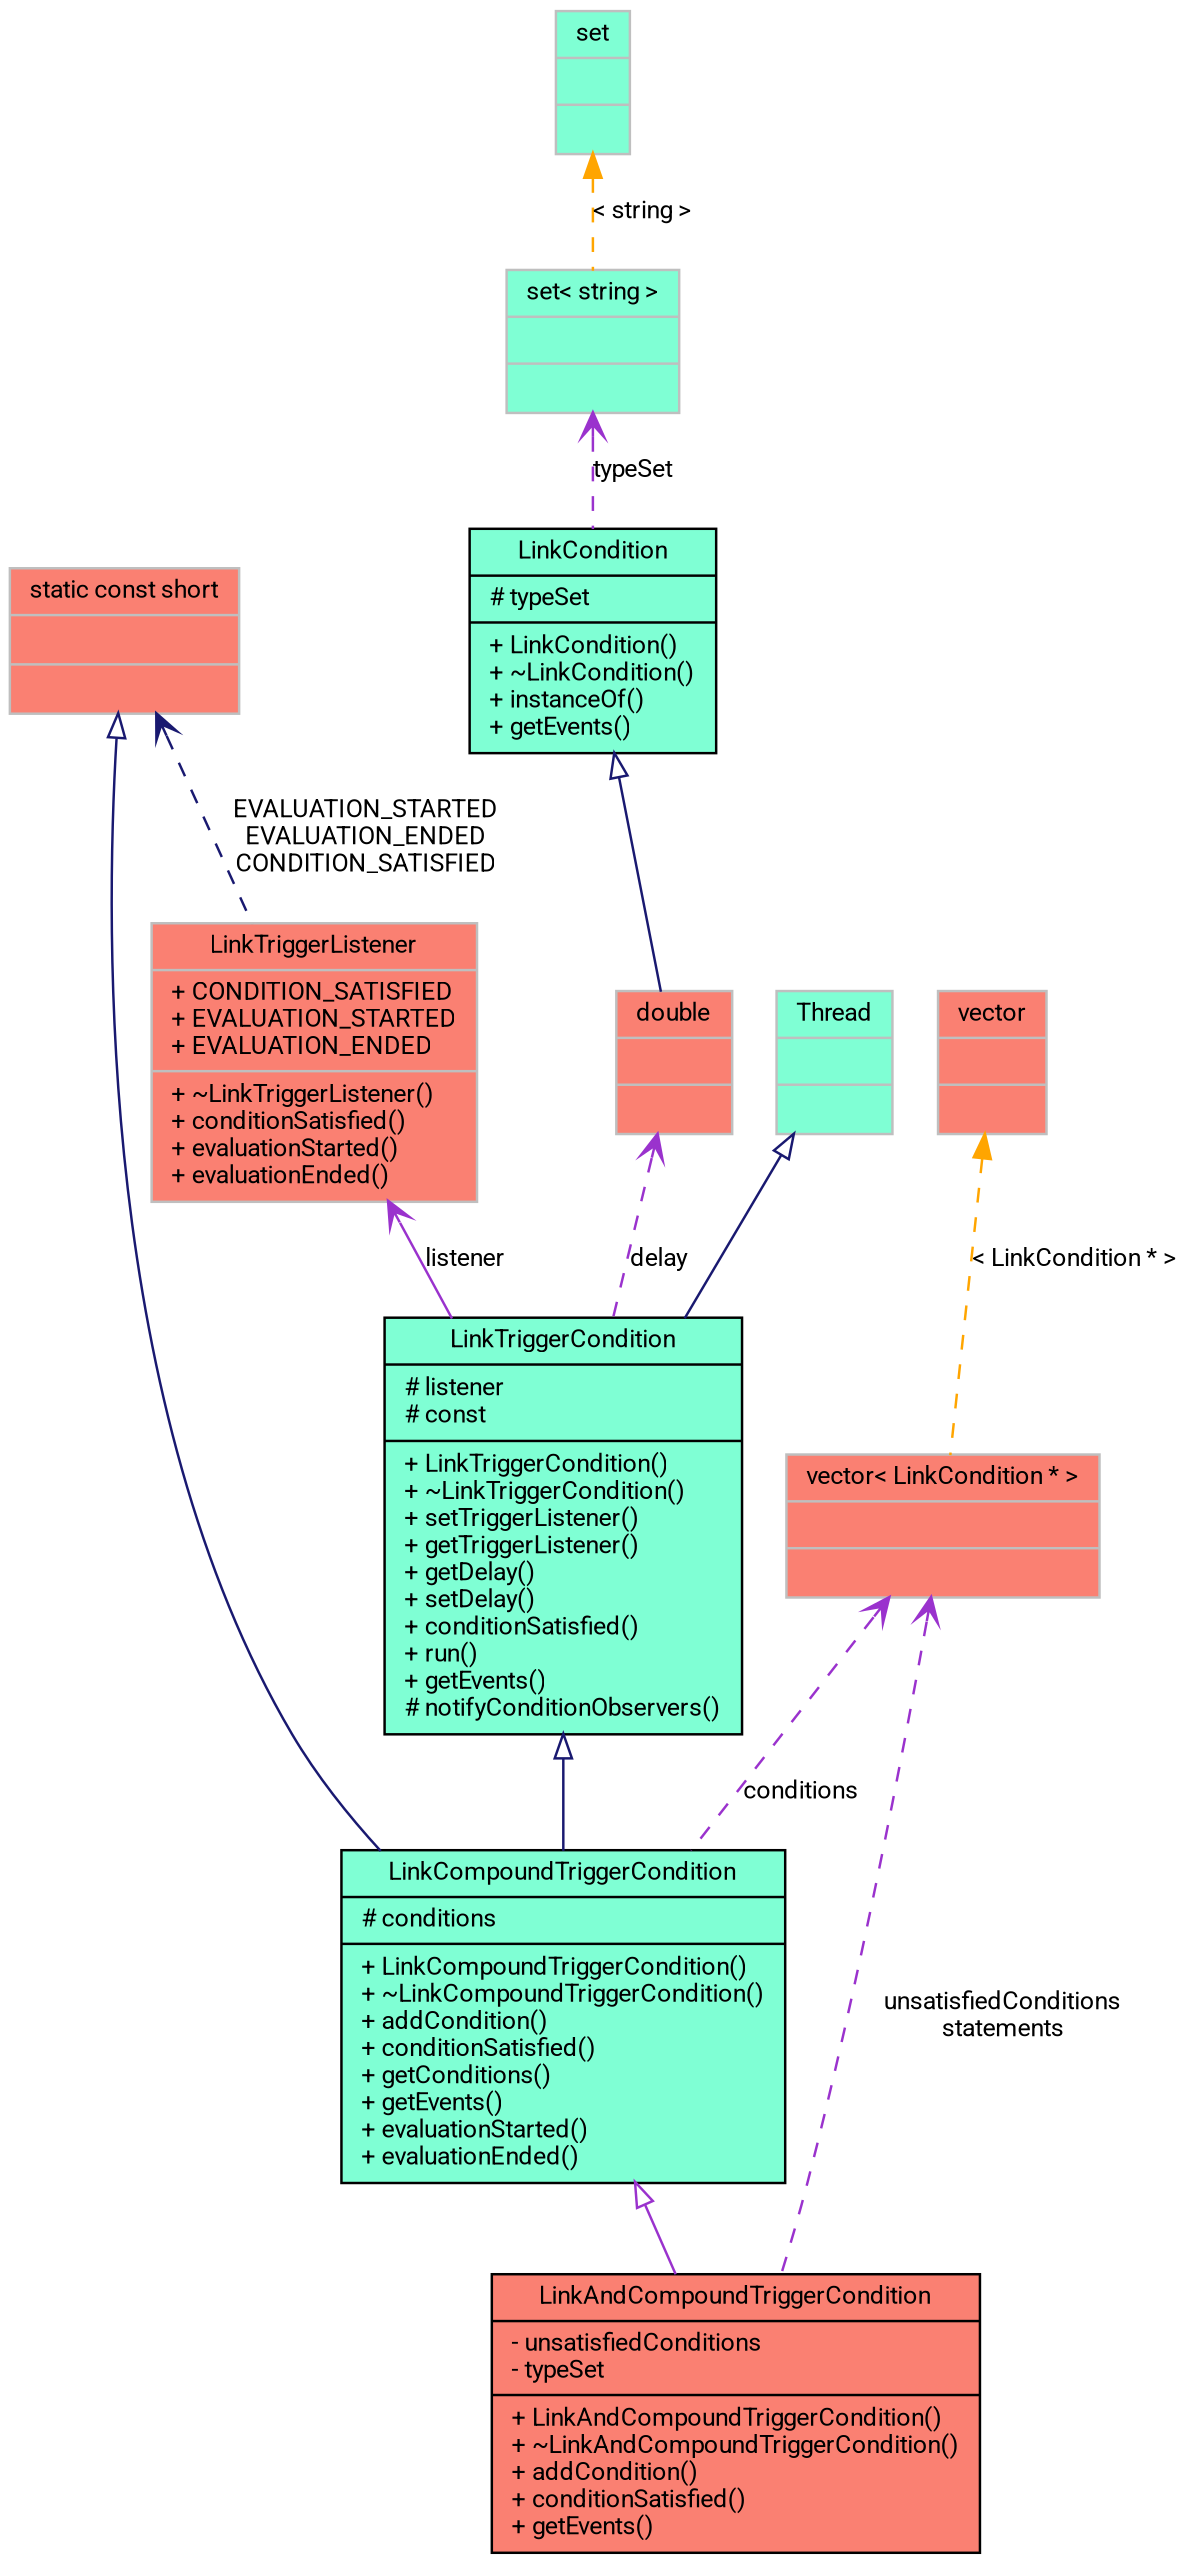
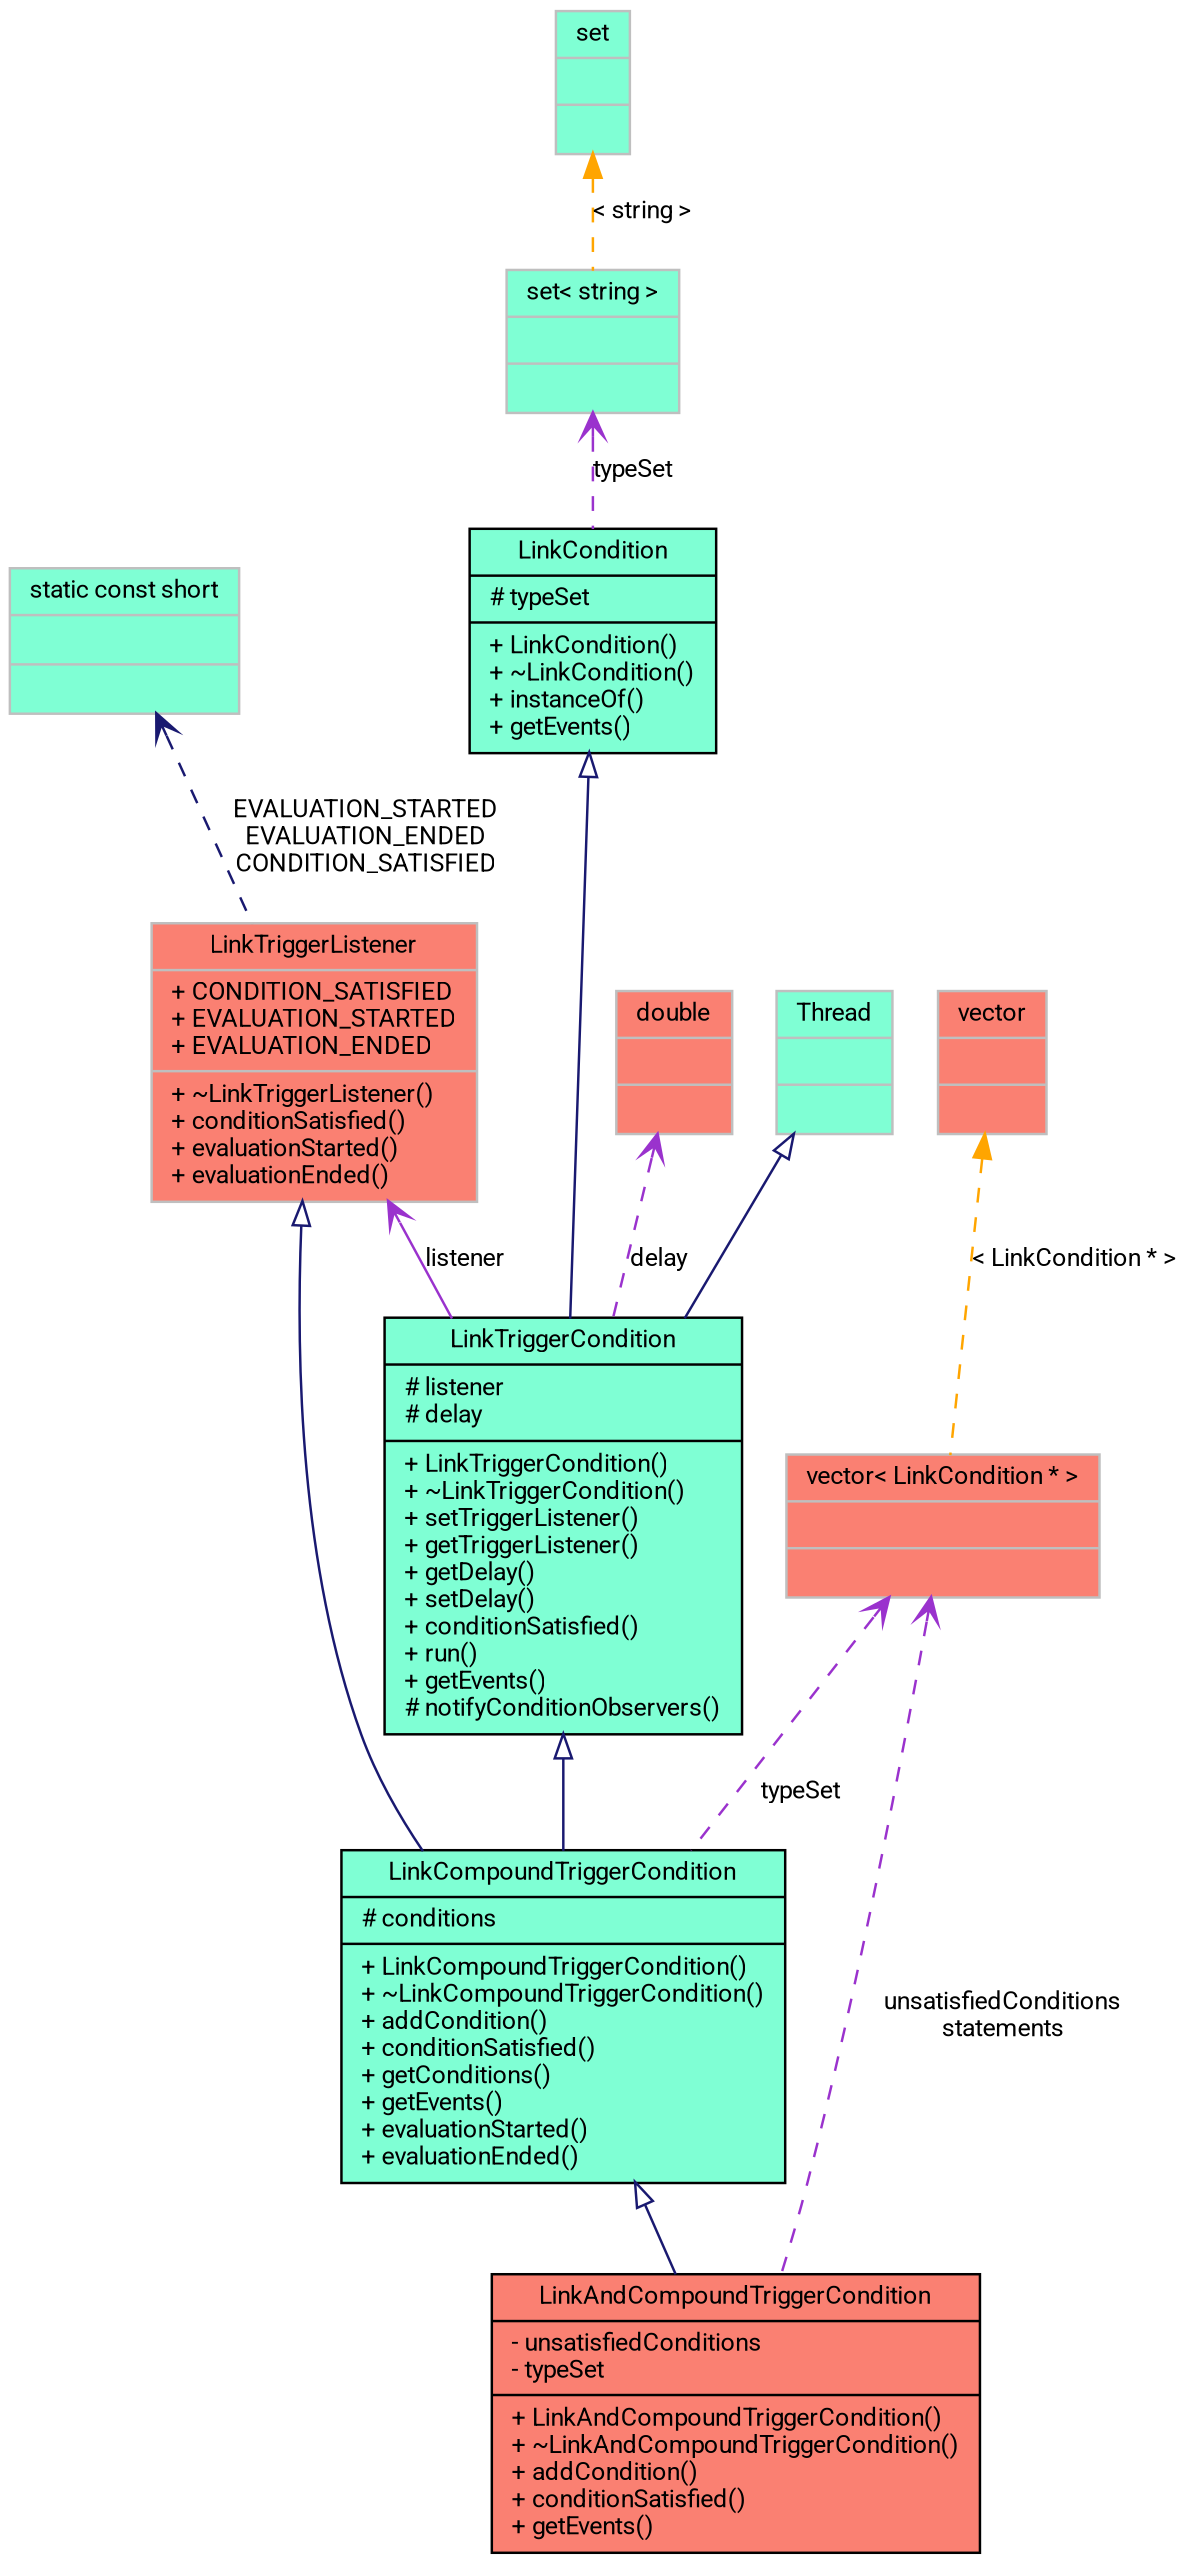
  digraph {
    fontname=Roboto
    node [color=grey75 fillcolor=salmon fontname=Roboto fontsize=10 shape=record style=filled]
    edge [arrowtail=open color=midnightblue dir=back fontname=Roboto fontsize=10 labelfontname="FreeSans.ttf" labelfontsize=10 style=dashed]
    n1 [color=black fontcolor=black height=0.2 label="{LinkAndCompoundTriggerCondition\n|- unsatisfiedConditions\l- typeSet\l|+ LinkAndCompoundTriggerCondition()\l+ ~LinkAndCompoundTriggerCondition()\l+ addCondition()\l+ conditionSatisfied()\l+ getEvents()\l}" width=0.4]
    n2 [color=black fillcolor=aquamarine height=0.2 label="{LinkCompoundTriggerCondition\n|# conditions\l|+ LinkCompoundTriggerCondition()\l+ ~LinkCompoundTriggerCondition()\l+ addCondition()\l+ conditionSatisfied()\l+ getConditions()\l+ getEvents()\l+ evaluationStarted()\l+ evaluationEnded()\l}" width=0.4]
-   n3 [color=black fillcolor=aquamarine height=0.2 label="{LinkTriggerCondition\n|# listener\l# const\l|+ LinkTriggerCondition()\l+ ~LinkTriggerCondition()\l+ setTriggerListener()\l+ getTriggerListener()\l+ getDelay()\l+ setDelay()\l+ conditionSatisfied()\l+ run()\l+ getEvents()\l# notifyConditionObservers()\l}" width=0.4]
+   n3 [color=black fillcolor=aquamarine height=0.2 label="{LinkTriggerCondition\n|# listener\l# delay\l|+ LinkTriggerCondition()\l+ ~LinkTriggerCondition()\l+ setTriggerListener()\l+ getTriggerListener()\l+ getDelay()\l+ setDelay()\l+ conditionSatisfied()\l+ run()\l+ getEvents()\l# notifyConditionObservers()\l}" width=0.4]
    n4 [color=black fillcolor=aquamarine height=0.2 label="{LinkCondition\n|# typeSet\l|+ LinkCondition()\l+ ~LinkCondition()\l+ instanceOf()\l+ getEvents()\l}" width=0.4]
    n5 [fillcolor=aquamarine height=0.2 label="{set\< string \>\n||}" width=0.4]
    n6 [fillcolor=aquamarine height=0.2 label="{set\n||}" width=0.4]
    n7 [fillcolor=aquamarine height=0.2 label="{Thread\n||}" width=0.4]
    n8 [height=0.2 label="{double\n||}" width=0.4]
    n9 [height=0.2 label="{LinkTriggerListener\n|+ CONDITION_SATISFIED\l+ EVALUATION_STARTED\l+ EVALUATION_ENDED\l|+ ~LinkTriggerListener()\l+ conditionSatisfied()\l+ evaluationStarted()\l+ evaluationEnded()\l}" width=0.4]
-   n10 [height=0.2 label="{static const short\n||}" width=0.4]
+   n10 [fillcolor=aquamarine height=0.2 label="{static const short\n||}" width=0.4]
    n11 [height=0.2 label="{vector\< LinkCondition * \>\n||}" width=0.4]
    n12 [height=0.2 label="{vector\n||}" width=0.4]
-   n2 -> n1 [arrowtail=empty color=darkorchid3 style=solid]
+   n2 -> n1 [arrowtail=empty style=solid]
    n3 -> n2 [arrowtail=empty style=solid]
-   n4 -> n8 [arrowtail=empty style=solid]
+   n4 -> n3 [arrowtail=empty style=solid]
    n5 -> n4 [color=darkorchid3 label=typeSet]
    n6 -> n5 [color=orange label="\< string \>" arrowtail=""]
    n7 -> n3 [arrowtail=empty style=solid]
    n8 -> n3 [color=darkorchid3 label=delay]
-   n10 -> n2 [arrowtail=empty style=solid]
+   n9 -> n2 [arrowtail=empty style=solid]
    n9 -> n3 [color=darkorchid3 label=listener style=solid]
    n10 -> n9 [label="EVALUATION_STARTED\nEVALUATION_ENDED\nCONDITION_SATISFIED"]
    n11 -> n1 [color=darkorchid3 label="unsatisfiedConditions\nstatements"]
-   n11 -> n2 [color=darkorchid3 label=conditions]
+   n11 -> n2 [color=darkorchid3 label=typeSet]
    n12 -> n11 [color=orange label="\< LinkCondition * \>" arrowtail=""]
  }
